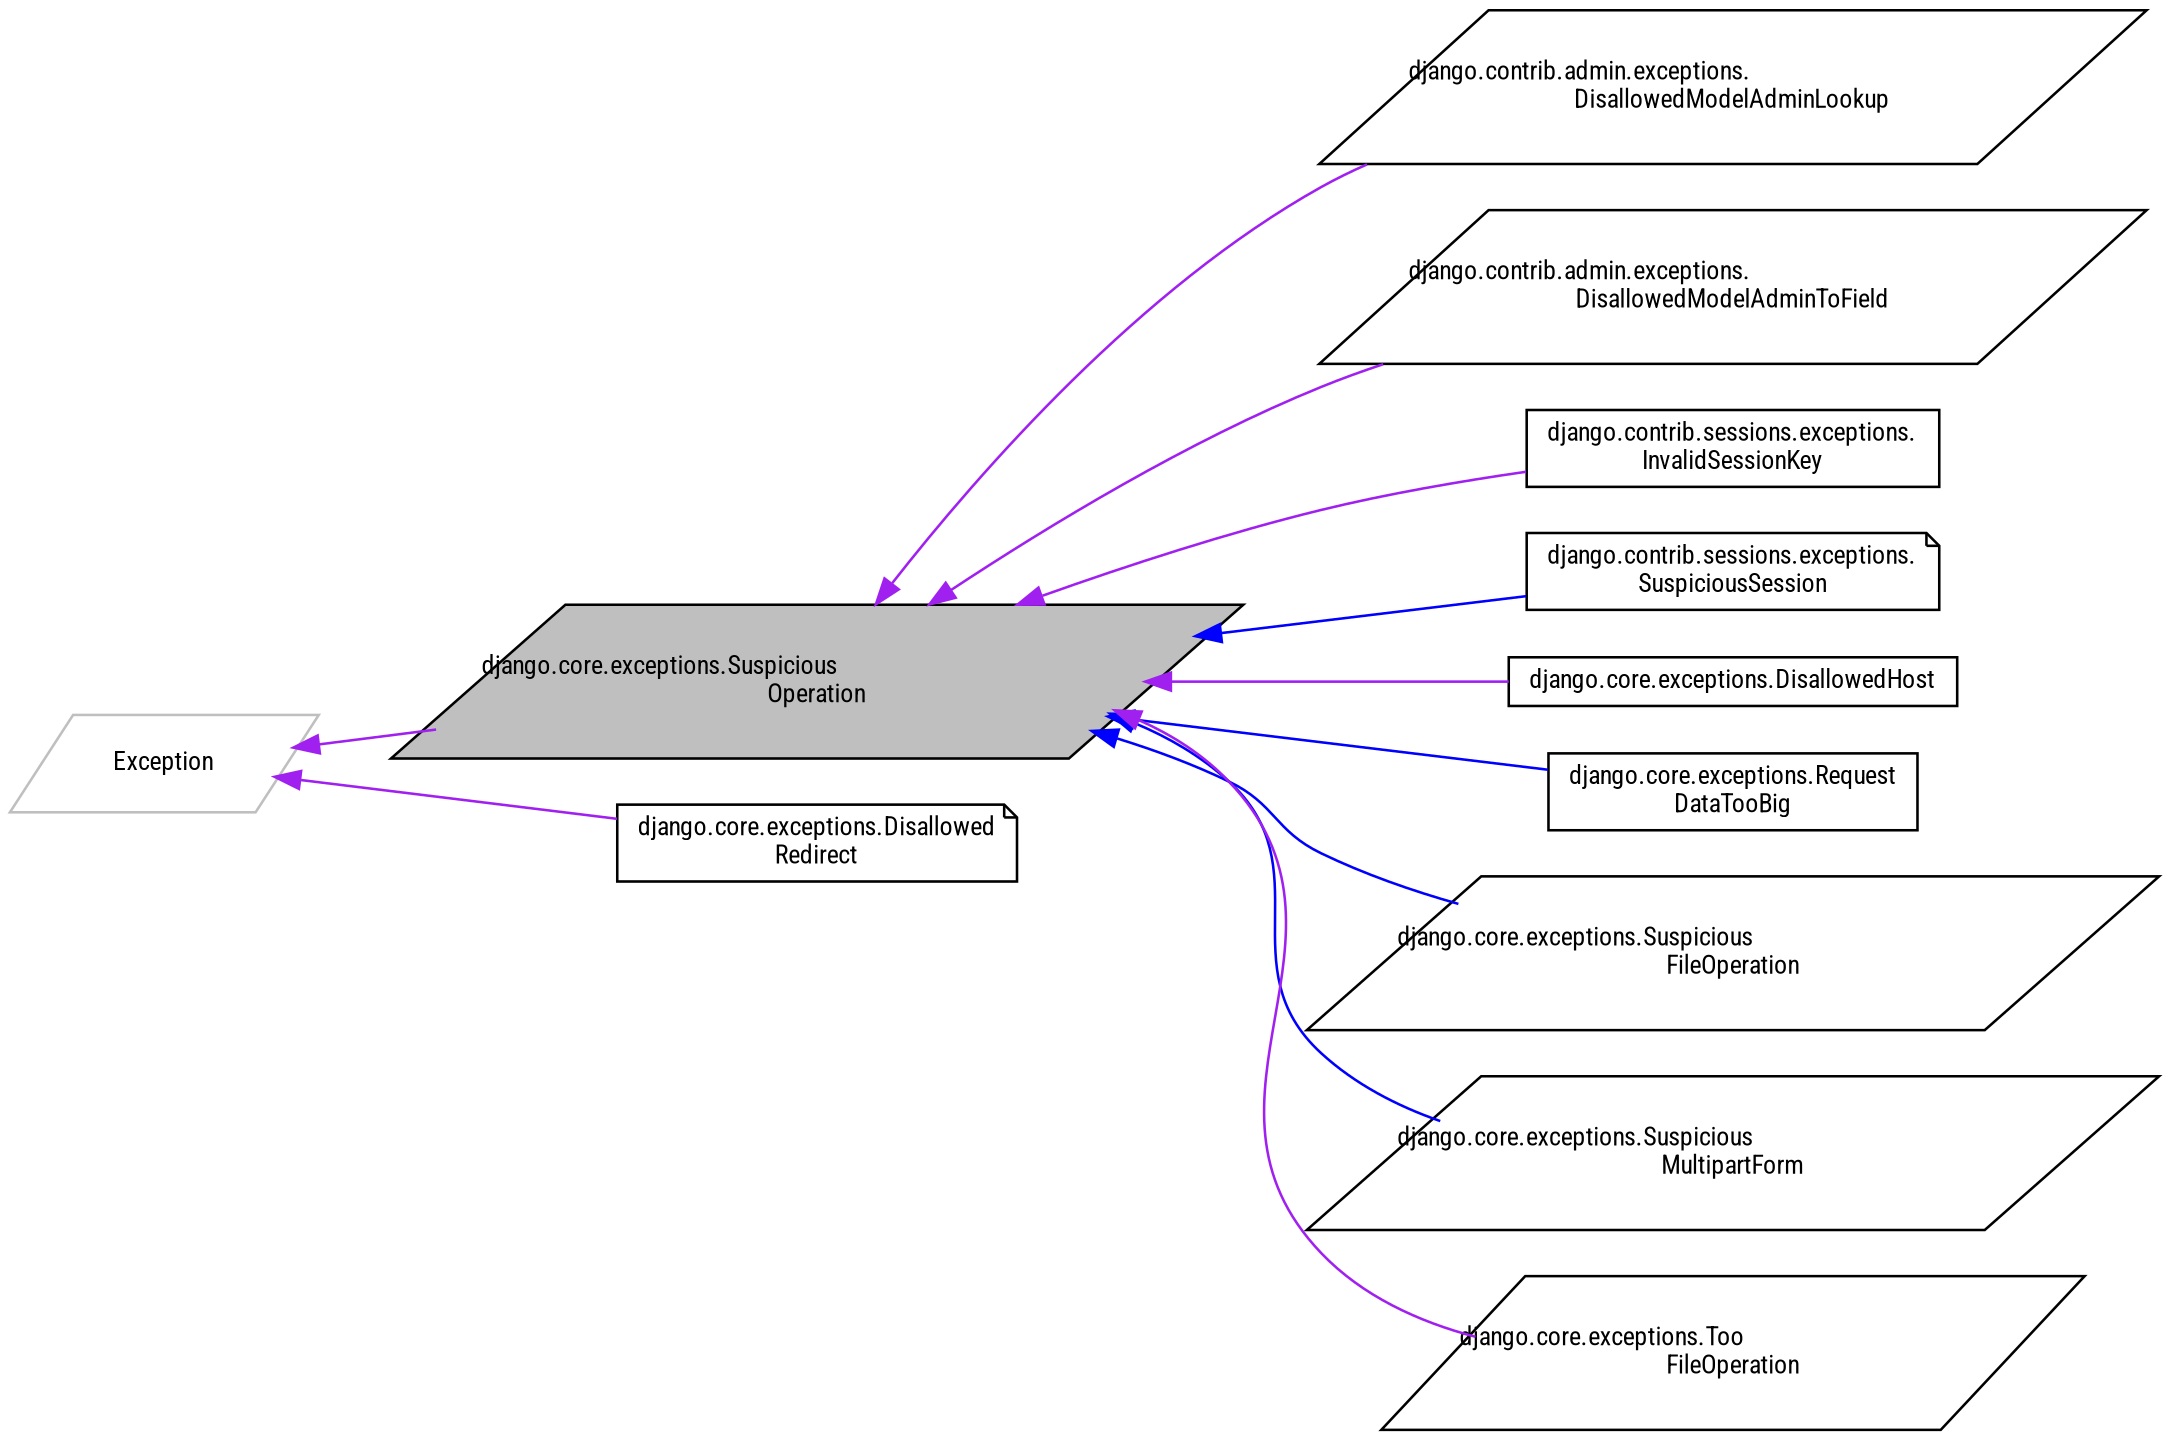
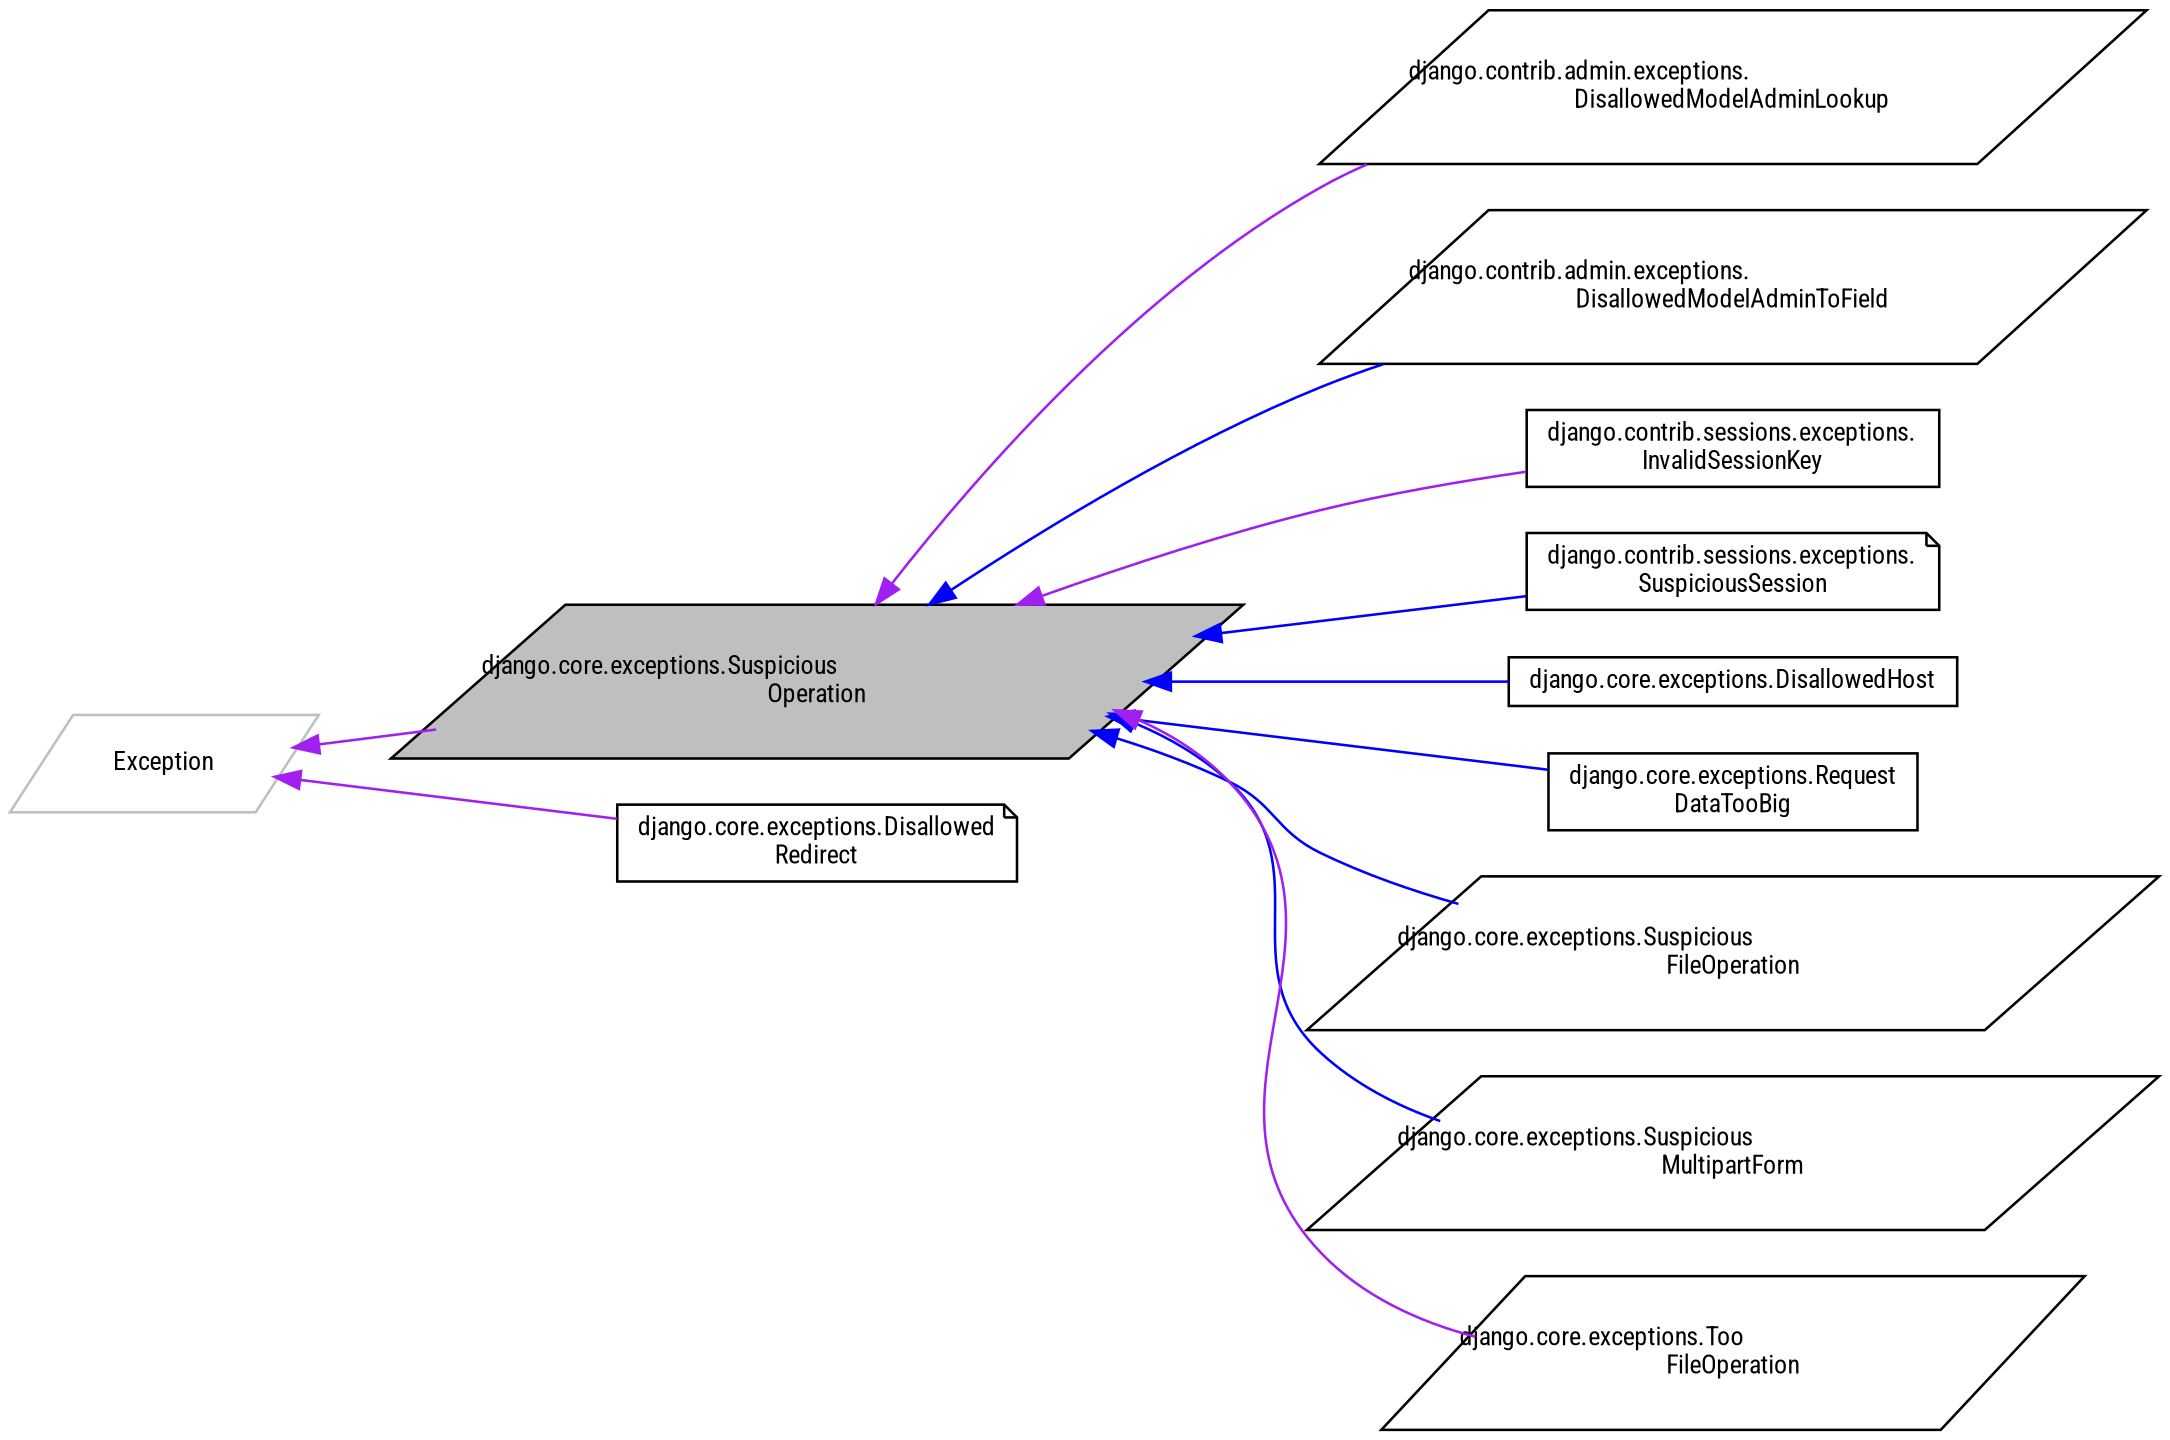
  digraph {
    fontname="Roboto Condensed"
    rankdir=LR
    node [color=black fillcolor=white fontname="Roboto Condensed" fontsize=10 shape=parallelogram style=filled]
    edge [color=blue dir=back fontname="Roboto Condensed" fontsize=10 labelfontname=Helvetica labelfontsize=10 style=solid]
    n1 [fillcolor=grey75 fontcolor=black height=0.2 label="django.core.exceptions.Suspicious\lOperation" width=0.4]
    n2 [height=0.2 label="django.contrib.admin.exceptions.\lDisallowedModelAdminLookup" width=0.4]
    n3 [height=0.2 label="django.contrib.admin.exceptions.\lDisallowedModelAdminToField" width=0.4]
    n4 [height=0.2 label="django.contrib.sessions.exceptions.\lInvalidSessionKey" shape=box width=0.4]
    n5 [height=0.2 label="django.contrib.sessions.exceptions.\lSuspiciousSession" shape=note width=0.4]
    n6 [height=0.2 label="django.core.exceptions.DisallowedHost" shape=box width=0.4]
    n7 [height=0.2 label="django.core.exceptions.Request\lDataTooBig" shape=box width=0.4]
    n8 [height=0.2 label="django.core.exceptions.Suspicious\lFileOperation" width=0.4]
    n9 [height=0.2 label="django.core.exceptions.Suspicious\lMultipartForm" width=0.4]
    n10 [height=0.2 label="django.core.exceptions.Too\lFileOperation" width=0.4]
    n11 [height=0.2 label="django.core.exceptions.Disallowed\lRedirect" shape=note width=0.4]
    n12 [color=grey75 height=0.2 label=Exception width=0.4]
    n1 -> n2 [color=purple]
-   n1 -> n3 [color=purple]
+   n1 -> n3
    n1 -> n4 [color=purple]
    n1 -> n5
-   n1 -> n6 [color=purple]
+   n1 -> n6
    n1 -> n7
    n1 -> n8
    n1 -> n9
    n1 -> n10 [color=purple]
    n12 -> n1 [color=purple]
    n12 -> n11 [color=purple]
  }
